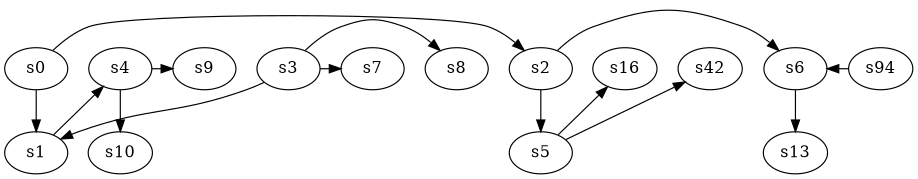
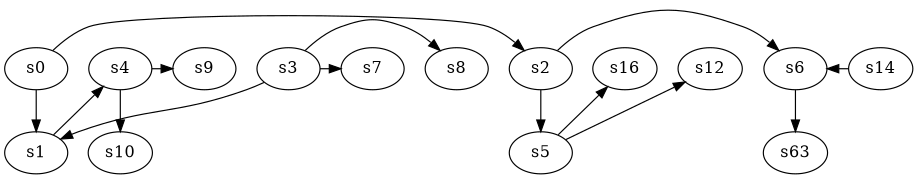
  digraph {
    node [player=0]
    s0 [player=1]
    s1
    s2 [player=1]
    s4
    s5
    s6
    s3
    s7
    s8 [player=1]
    s9
    s10
    n12 [label=s16]
-   s12 [player=1 label=s42]
-   s13 [player=1]
-   s14 [label=s94]
+   s12 [player=1]
+   s13 [player=1 label=s63]
+   s14
    s0 -> s1
    s0 -> s2 [constraint="time % 5 == 2"]
    s1 -> s4 [constraint="time % 2 == 0 || time % 3 == 1"]
    s2 -> s5
    s2 -> s6 [constraint="!(time % 4 == 0)"]
    s4 -> s9 [constraint="time % 3 == 0 || time % 4 == 1"]
    s4 -> s10
    s5 -> n12 [constraint="time % 4 == 2"]
    s5 -> s12 [constraint="time % 2 == 1"]
    s6 -> s13
    s3 -> s1 [constraint="time % 2 == 0"]
    s3 -> s7 [constraint="!(time % 5 == 0)"]
    s3 -> s8 [constraint="time % 4 == 2"]
    s14 -> s6 [constraint="time == 0 || time == 3 || time == 11 || time == 14"]
  }
